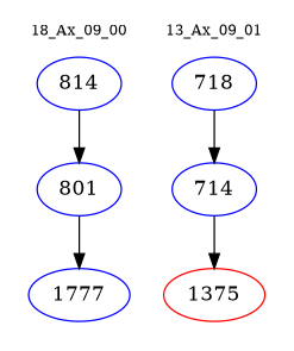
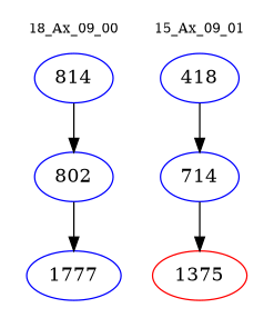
  digraph {
    node [color=blue]
    edge [color=black]
    n1 [label=814]
-   n2 [label=801]
+   n2 [label=802]
    n3 [label=1777]
-   n4 [label=718]
+   n4 [label=418]
    n5 [label=714]
    n6 [color=red label=1375]
    subgraph cluster_1 {
      color=white
      fontsize=10
      label="18_Ax_09_00"
      n1
      n2
      n3
    }
    subgraph cluster_2 {
      color=white
      fontsize=10
-     label="13_Ax_09_01"
+     label="15_Ax_09_01"
      n4
      n5
      n6
    }
    n1 -> n2
    n2 -> n3
    n4 -> n5
    n5 -> n6
  }
